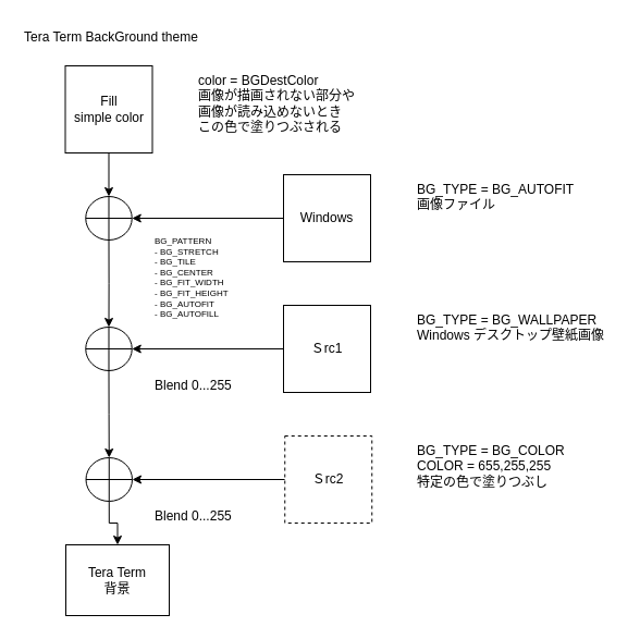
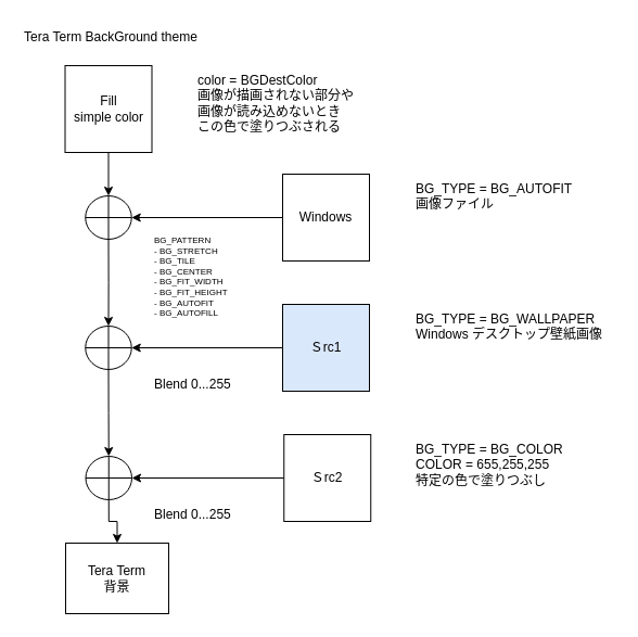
  <mxCell id="0" />
  <mxCell id="1" parent="0" />
  <mxCell id="2" style="edgeStyle=orthogonalEdgeStyle;rounded=0;orthogonalLoop=1;jettySize=auto;html=1;entryX=1;entryY=0.5;entryDx=0;entryDy=0;" parent="1" source="3" target="23" edge="1"><mxGeometry relative="1" as="geometry" /></mxCell>
  <mxCell id="3" value="Windows" style="whiteSpace=wrap;html=1;aspect=fixed;" parent="1" vertex="1"><mxGeometry x="260" y="160" width="80" height="80" as="geometry" /></mxCell>
  <mxCell id="4" style="edgeStyle=orthogonalEdgeStyle;rounded=0;orthogonalLoop=1;jettySize=auto;html=1;entryX=1;entryY=0.5;entryDx=0;entryDy=0;exitX=0;exitY=0.5;exitDx=0;exitDy=0;" parent="1" source="5" target="15" edge="1"><mxGeometry relative="1" as="geometry"><mxPoint x="440" y="130" as="targetPoint" /></mxGeometry></mxCell>
- <mxCell id="5" value="Ｓrc2" style="whiteSpace=wrap;html=1;aspect=fixed;dashed=1;" parent="1" vertex="1"><mxGeometry x="261.25" y="400" width="80" height="80" as="geometry" /></mxCell>
+ <mxCell id="5" value="Ｓrc2" style="whiteSpace=wrap;html=1;aspect=fixed;" parent="1" vertex="1"><mxGeometry x="261.25" y="400" width="80" height="80" as="geometry" /></mxCell>
  <mxCell id="6" style="edgeStyle=orthogonalEdgeStyle;rounded=0;orthogonalLoop=1;jettySize=auto;html=1;entryX=1;entryY=0.5;entryDx=0;entryDy=0;exitX=0;exitY=0.5;exitDx=0;exitDy=0;" parent="1" source="7" target="12" edge="1"><mxGeometry relative="1" as="geometry"><Array as="points" /></mxGeometry></mxCell>
- <mxCell id="7" value="Ｓrc1" style="whiteSpace=wrap;html=1;aspect=fixed;" parent="1" vertex="1"><mxGeometry x="260" y="280" width="80" height="80" as="geometry" /></mxCell>
+ <mxCell id="7" value="Ｓrc1" style="whiteSpace=wrap;html=1;aspect=fixed;fillColor=#dae8fc;" parent="1" vertex="1"><mxGeometry x="260" y="280" width="80" height="80" as="geometry" /></mxCell>
  <mxCell id="8" value="Tera Term&lt;br&gt;背景" style="whiteSpace=wrap;html=1;aspect=fixed;" parent="1" vertex="1"><mxGeometry x="60" y="500" width="95" height="65" as="geometry" /></mxCell>
  <mxCell id="9" style="edgeStyle=orthogonalEdgeStyle;rounded=0;orthogonalLoop=1;jettySize=auto;html=1;entryX=0.5;entryY=0;entryDx=0;entryDy=0;exitX=0.5;exitY=1;exitDx=0;exitDy=0;startArrow=none;" parent="1" source="15" target="8" edge="1"><mxGeometry relative="1" as="geometry" /></mxCell>
  <mxCell id="10" value="Blend 0...255" style="text;html=1;strokeColor=none;fillColor=none;align=left;verticalAlign=top;whiteSpace=wrap;rounded=0;" parent="1" vertex="1"><mxGeometry x="140" y="340" width="110" height="30" as="geometry" /></mxCell>
  <mxCell id="11" style="edgeStyle=orthogonalEdgeStyle;rounded=0;orthogonalLoop=1;jettySize=auto;html=1;entryX=0.5;entryY=0;entryDx=0;entryDy=0;" parent="1" source="12" target="15" edge="1"><mxGeometry relative="1" as="geometry" /></mxCell>
  <mxCell id="12" value="" style="shape=orEllipse;perimeter=ellipsePerimeter;whiteSpace=wrap;html=1;backgroundOutline=1;" parent="1" vertex="1"><mxGeometry x="78.25" y="300" width="42.5" height="40" as="geometry" /></mxCell>
  <mxCell id="13" value="&lt;div&gt;&lt;div&gt;BG_TYPE = BG_COLOR&lt;/div&gt;&lt;div&gt;COLOR = 655,255,255&lt;br&gt;特定の色で塗りつぶし&lt;/div&gt;&lt;/div&gt;" style="text;html=1;strokeColor=none;fillColor=none;align=left;verticalAlign=top;whiteSpace=wrap;rounded=0;" parent="1" vertex="1"><mxGeometry x="381.25" y="400" width="160" height="40" as="geometry" /></mxCell>
  <mxCell id="14" value="&lt;div&gt;BG_TYPE = BG_WALLPAPER&lt;br&gt;Windows デスクトップ壁紙画像&lt;/div&gt;" style="text;html=1;strokeColor=none;fillColor=none;align=left;verticalAlign=top;whiteSpace=wrap;rounded=0;" parent="1" vertex="1"><mxGeometry x="381" y="280" width="185" height="40" as="geometry" /></mxCell>
  <mxCell id="15" value="" style="shape=orEllipse;perimeter=ellipsePerimeter;whiteSpace=wrap;html=1;backgroundOutline=1;" parent="1" vertex="1"><mxGeometry x="78.5" y="420" width="42.5" height="40" as="geometry" /></mxCell>
  <mxCell id="16" value="&lt;div&gt;BG_TYPE = BG_AUTOFIT&lt;br&gt;画像ファイル&lt;/div&gt;" style="text;html=1;strokeColor=none;fillColor=none;align=left;verticalAlign=top;whiteSpace=wrap;rounded=0;" parent="1" vertex="1"><mxGeometry x="381" y="160" width="185" height="40" as="geometry" /></mxCell>
  <mxCell id="17" value="Blend 0...255" style="text;html=1;strokeColor=none;fillColor=none;align=left;verticalAlign=top;whiteSpace=wrap;rounded=0;" parent="1" vertex="1"><mxGeometry x="140" y="460" width="110" height="30" as="geometry" /></mxCell>
  <mxCell id="18" value="&lt;span&gt;Tera Term BackGround theme&lt;/span&gt;" style="text;html=1;strokeColor=none;fillColor=none;align=left;verticalAlign=top;whiteSpace=wrap;rounded=0;" parent="1" vertex="1"><mxGeometry x="20" y="20" width="180" height="30" as="geometry" /></mxCell>
  <mxCell id="19" value="&lt;div style=&quot;font-size: 8px;&quot;&gt;&lt;div style=&quot;font-size: 8px;&quot;&gt;BG_PATTERN&lt;/div&gt;&lt;div style=&quot;font-size: 8px;&quot;&gt;- BG_STRETCH&lt;/div&gt;&lt;div style=&quot;font-size: 8px;&quot;&gt;- BG_TILE&lt;/div&gt;&lt;div style=&quot;font-size: 8px;&quot;&gt;- BG_CENTER&lt;/div&gt;&lt;div style=&quot;font-size: 8px;&quot;&gt;- BG_FIT_WIDTH&lt;/div&gt;&lt;div style=&quot;font-size: 8px;&quot;&gt;- BG_FIT_HEIGHT&lt;/div&gt;&lt;div style=&quot;font-size: 8px;&quot;&gt;- BG_AUTOFIT&lt;/div&gt;&lt;div style=&quot;font-size: 8px;&quot;&gt;- BG_AUTOFILL&lt;/div&gt;&lt;/div&gt;&lt;div style=&quot;font-size: 8px;&quot;&gt;&lt;br style=&quot;font-size: 8px;&quot;&gt;&lt;/div&gt;" style="text;html=1;strokeColor=none;fillColor=none;align=left;verticalAlign=top;whiteSpace=wrap;rounded=0;fontSize=8;" parent="1" vertex="1"><mxGeometry x="139.5" y="210" width="86" height="90" as="geometry" /></mxCell>
  <mxCell id="20" style="edgeStyle=orthogonalEdgeStyle;rounded=0;orthogonalLoop=1;jettySize=auto;html=1;entryX=0.5;entryY=0;entryDx=0;entryDy=0;" edge="1" parent="1" source="21" target="23"><mxGeometry relative="1" as="geometry" /></mxCell>
  <mxCell id="21" value="Fill&lt;br&gt;simple color" style="whiteSpace=wrap;html=1;aspect=fixed;" vertex="1" parent="1"><mxGeometry x="59.5" y="60" width="80" height="80" as="geometry" /></mxCell>
  <mxCell id="22" style="edgeStyle=orthogonalEdgeStyle;rounded=0;orthogonalLoop=1;jettySize=auto;html=1;entryX=0.5;entryY=0;entryDx=0;entryDy=0;" edge="1" parent="1" source="23" target="12"><mxGeometry relative="1" as="geometry" /></mxCell>
  <mxCell id="23" value="" style="shape=orEllipse;perimeter=ellipsePerimeter;whiteSpace=wrap;html=1;backgroundOutline=1;" vertex="1" parent="1"><mxGeometry x="78.25" y="180" width="42.5" height="40" as="geometry" /></mxCell>
  <mxCell id="24" value="color = BGDestColor&lt;br&gt;画像が描画されない部分や&lt;br&gt;画像が読み込めないとき&lt;br&gt;この色で塗りつぶされる" style="text;html=1;strokeColor=none;fillColor=none;align=left;verticalAlign=top;whiteSpace=wrap;rounded=0;" vertex="1" parent="1"><mxGeometry x="180" y="60" width="170" height="80" as="geometry" /></mxCell>
